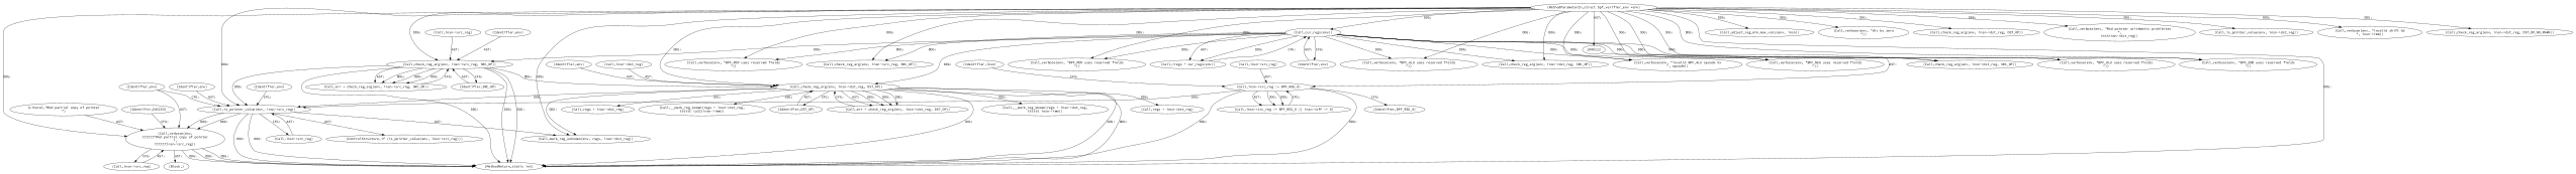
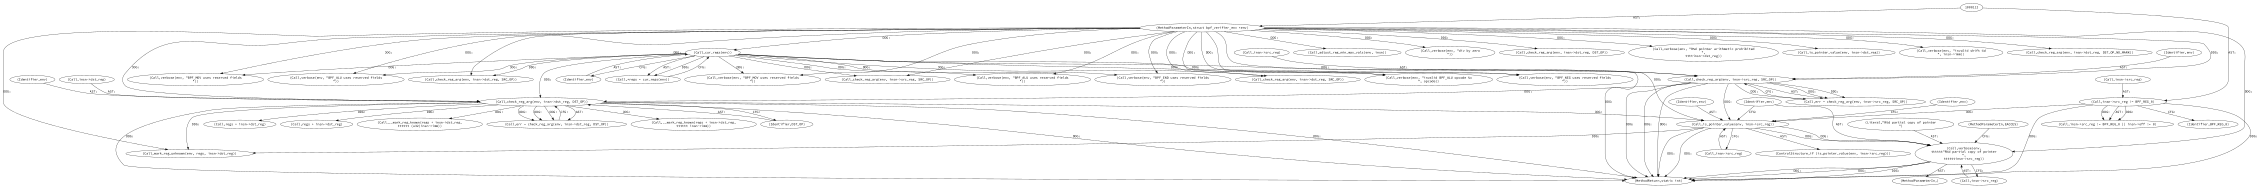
  digraph {
    fontname="Source Code Pro"
    node [fontname="Source Code Pro"]
    edge [fontname="Source Code Pro"]
    n1 [label="(Call,verbose(env,\n\t\t\t\t\t\t\"R%d partial copy of pointer\n\",\n\t\t\t\t\t\tinsn->src_reg))"]
    n2 [label="(MethodReturn,static int)"]
-   n3 [label="(Block,)"]
+   n3 [label="(MethodParameterIn,)"]
    n4 [label="(Call,insn->src_reg)"]
    n5 [label="(Call,is_pointer_value(env, insn->src_reg))"]
    n6 [label="(Call,insn->src_reg)"]
    n7 [label="(ControlStructure,if (is_pointer_value(env, insn->src_reg)))"]
    n8 [label="(Call,mark_reg_unknown(env, regs, insn->dst_reg))"]
    n9 [label="(Call,check_reg_arg(env, insn->dst_reg, DST_OP))"]
    n10 [label="(Call,regs + insn->dst_reg)"]
    n11 [label="(Call,regs + insn->dst_reg)"]
    n12 [label="(Call,__mark_reg_known(regs + insn->dst_reg,\n\t\t\t\t\t\t (u32)insn->imm))"]
    n13 [label="(Call,err = check_reg_arg(env, insn->dst_reg, DST_OP))"]
    n14 [label="(Call,__mark_reg_known(regs + insn->dst_reg,\n\t\t\t\t\t\t insn->imm))"]
    n15 [label="(Identifier,DST_OP)"]
    n16 [label="(Call,check_reg_arg(env, insn->src_reg, SRC_OP))"]
    n17 [label="(Call,err = check_reg_arg(env, insn->src_reg, SRC_OP))"]
-   n18 [label="(Identifier,SRC_OP)"]
    n19 [label="(Call,cur_regs(env))"]
    n20 [label="(Call,verbose(env, \"BPF_MOV uses reserved fields\n\"))"]
    n21 [label="(Call,verbose(env, \"BPF_ALU uses reserved fields\n\"))"]
    n22 [label="(Call,check_reg_arg(env, insn->dst_reg, SRC_OP))"]
    n23 [label="(Call,verbose(env, \"BPF_MOV uses reserved fields\n\"))"]
    n24 [label="(Identifier,env)"]
    n25 [label="(Call,check_reg_arg(env, insn->src_reg, SRC_OP))"]
    n26 [label="(Call,verbose(env, \"BPF_ALU uses reserved fields\n\"))"]
    n27 [label="(Call,*regs = cur_regs(env))"]
    n28 [label="(Call,verbose(env, \"BPF_END uses reserved fields\n\"))"]
    n29 [label="(Call,check_reg_arg(env, insn->dst_reg, SRC_OP))"]
    n30 [label="(Call,verbose(env, \"invalid BPF_ALU opcode %x\n\", opcode))"]
    n31 [label="(Call,verbose(env, \"BPF_NEG uses reserved fields\n\"))"]
    n32 [label="(MethodParameterIn,struct bpf_verifier_env *env)"]
    n33 [label="(Call,adjust_reg_min_max_vals(env, insn))"]
    n34 [label="(Call,verbose(env, \"div by zero\n\"))"]
    n35 [label="(Call,check_reg_arg(env, insn->dst_reg, DST_OP))"]
    n36 [label="(Call,verbose(env, \"R%d pointer arithmetic prohibited\n\",\n\t\t\t\tinsn->dst_reg))"]
    n37 [label="(Call,is_pointer_value(env, insn->dst_reg))"]
    n38 [label="(Call,verbose(env, \"invalid shift %d\n\", insn->imm))"]
    n39 [label="(Call,check_reg_arg(env, insn->dst_reg, DST_OP_NO_MARK))"]
    1000112
    n41 [label="(Call,insn->src_reg != BPF_REG_0)"]
    n42 [label="(Call,insn->src_reg != BPF_REG_0 || insn->off != 0)"]
    n43 [label="(Identifier,BPF_REG_0)"]
    n44 [label="(Identifier,env)"]
    n45 [label="(Identifier,env)"]
    n46 [label="(Literal,\"R%d partial copy of pointer\n\")"]
    n47 [label="(Call,insn->src_reg)"]
-   n48 [label="(Identifier,EACCES)"]
+   n48 [label="(MethodParameterIn,EACCES)"]
    n49 [label="(Call,insn->dst_reg)"]
    n50 [label="(Call,insn->src_reg)"]
    n51 [label="(Identifier,env)"]
-   n52 [label="(Identifier,insn)"]
    n53 [label="(Identifier,env)"]
    n54 [label="(Identifier,env)"]
    n1 -> n2 [label="DDG: "]
    n1 -> n2 [label="DDG: "]
    n1 -> n2 [label="DDG: "]
    n1 -> n3 [label="AST: "]
    n1 -> n4 [label="CFG: "]
    n4 -> n1 [label="AST: "]
    n5 -> n1 [label="DDG: "]
    n5 -> n1 [label="DDG: "]
    n5 -> n2 [label="DDG: "]
    n5 -> n2 [label="DDG: "]
    n5 -> n6 [label="CFG: "]
    n5 -> n7 [label="AST: "]
-   n5 -> n8 [label="AST: "]
+   n5 -> n8 [label="DDG: "]
    n6 -> n5 [label="AST: "]
    n9 -> n2 [label="DDG: "]
    n9 -> n2 [label="DDG: "]
    n9 -> n2 [label="DDG: "]
    n9 -> n5 [label="DDG: "]
    n9 -> n8 [label="DDG: "]
    n9 -> n10 [label="DDG: "]
    n9 -> n11 [label="DDG: "]
    n9 -> n12 [label="DDG: "]
    n9 -> n13 [label="AST: "]
    n9 -> n13 [label="DDG: "]
    n9 -> n13 [label="DDG: "]
    n9 -> n13 [label="DDG: "]
    n9 -> n14 [label="DDG: "]
    n9 -> n15 [label="CFG: "]
    n13 -> n9 [label="CFG: "]
    n15 -> n9 [label="AST: "]
    n16 -> n2 [label="DDG: "]
    n16 -> n2 [label="DDG: "]
    n16 -> n2 [label="DDG: "]
    n16 -> n5 [label="DDG: "]
    n16 -> n9 [label="DDG: "]
    n16 -> n17 [label="AST: "]
    n16 -> n17 [label="DDG: "]
    n16 -> n17 [label="DDG: "]
    n16 -> n17 [label="DDG: "]
-   n16 -> n18 [label="CFG: "]
    n17 -> n16 [label="CFG: "]
-   n18 -> n16 [label="AST: "]
    n19 -> n9 [label="DDG: "]
    n19 -> n16 [label="DDG: "]
    n19 -> n20 [label="DDG: "]
    n19 -> n21 [label="DDG: "]
    n19 -> n22 [label="DDG: "]
    n19 -> n23 [label="DDG: "]
    n19 -> n24 [label="CFG: "]
    n19 -> n25 [label="DDG: "]
    n19 -> n26 [label="DDG: "]
    n19 -> n27 [label="AST: "]
    n19 -> n27 [label="DDG: "]
    n19 -> n28 [label="DDG: "]
    n19 -> n29 [label="DDG: "]
    n19 -> n30 [label="DDG: "]
    n19 -> n31 [label="DDG: "]
    n24 -> n19 [label="AST: "]
    n27 -> n19 [label="CFG: "]
    n32 -> n1 [label="DDG: "]
    n32 -> n2 [label="DDG: "]
    n32 -> n5 [label="DDG: "]
    n32 -> n8 [label="DDG: "]
    n32 -> n9 [label="DDG: "]
    n32 -> n16 [label="DDG: "]
    n32 -> n19 [label="DDG: "]
    n32 -> n20 [label="DDG: "]
    n32 -> n21 [label="DDG: "]
    n32 -> n22 [label="DDG: "]
    n32 -> n23 [label="DDG: "]
    n32 -> n25 [label="DDG: "]
    n32 -> n26 [label="DDG: "]
    n32 -> n28 [label="DDG: "]
    n32 -> n29 [label="DDG: "]
    n32 -> n30 [label="DDG: "]
    n32 -> n31 [label="DDG: "]
    n32 -> n33 [label="DDG: "]
    n32 -> n34 [label="DDG: "]
    n32 -> n35 [label="DDG: "]
    n32 -> n36 [label="DDG: "]
    n32 -> n37 [label="DDG: "]
    n32 -> n38 [label="DDG: "]
    n32 -> n39 [label="DDG: "]
-   n32 -> 1000112 [label="AST: "]
+   1000112 -> n32 [label="AST: "]
    1000112 -> n41 [label="AST: "]
    n41 -> n2 [label="DDG: "]
    n41 -> n2 [label="DDG: "]
    n41 -> n5 [label="DDG: "]
    n41 -> n42 [label="AST: "]
    n41 -> n42 [label="DDG: "]
    n41 -> n42 [label="DDG: "]
    n41 -> n43 [label="CFG: "]
-   n42 -> n41 [label="CFG: "]
    n44 -> n9 [label="AST: "]
    n45 -> n1 [label="AST: "]
    n45 -> n5 [label="CFG: "]
    n46 -> n1 [label="AST: "]
    n47 -> n41 [label="AST: "]
    n48 -> n1 [label="CFG: "]
    n49 -> n9 [label="AST: "]
    n50 -> n16 [label="AST: "]
    n51 -> n16 [label="AST: "]
-   n52 -> n41 [label="CFG: "]
    n53 -> n5 [label="CFG: "]
    n54 -> n5 [label="AST: "]
  }
